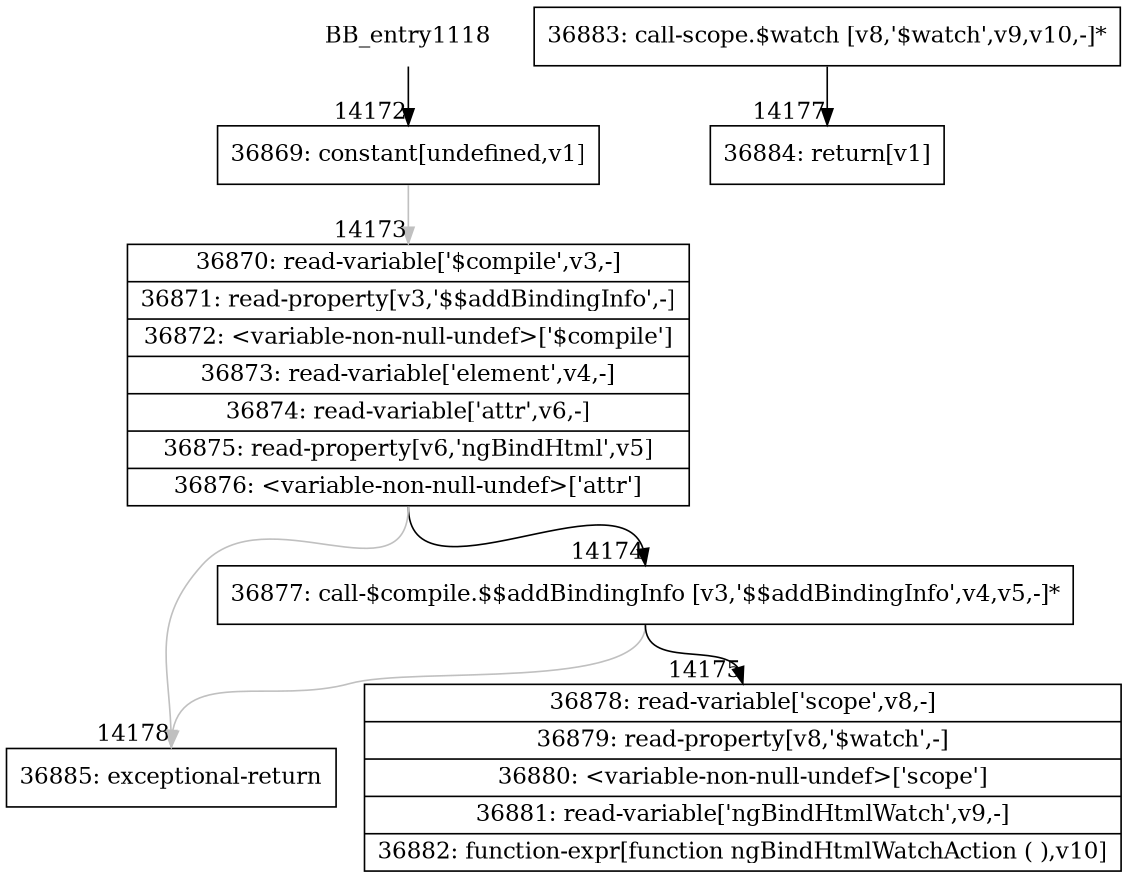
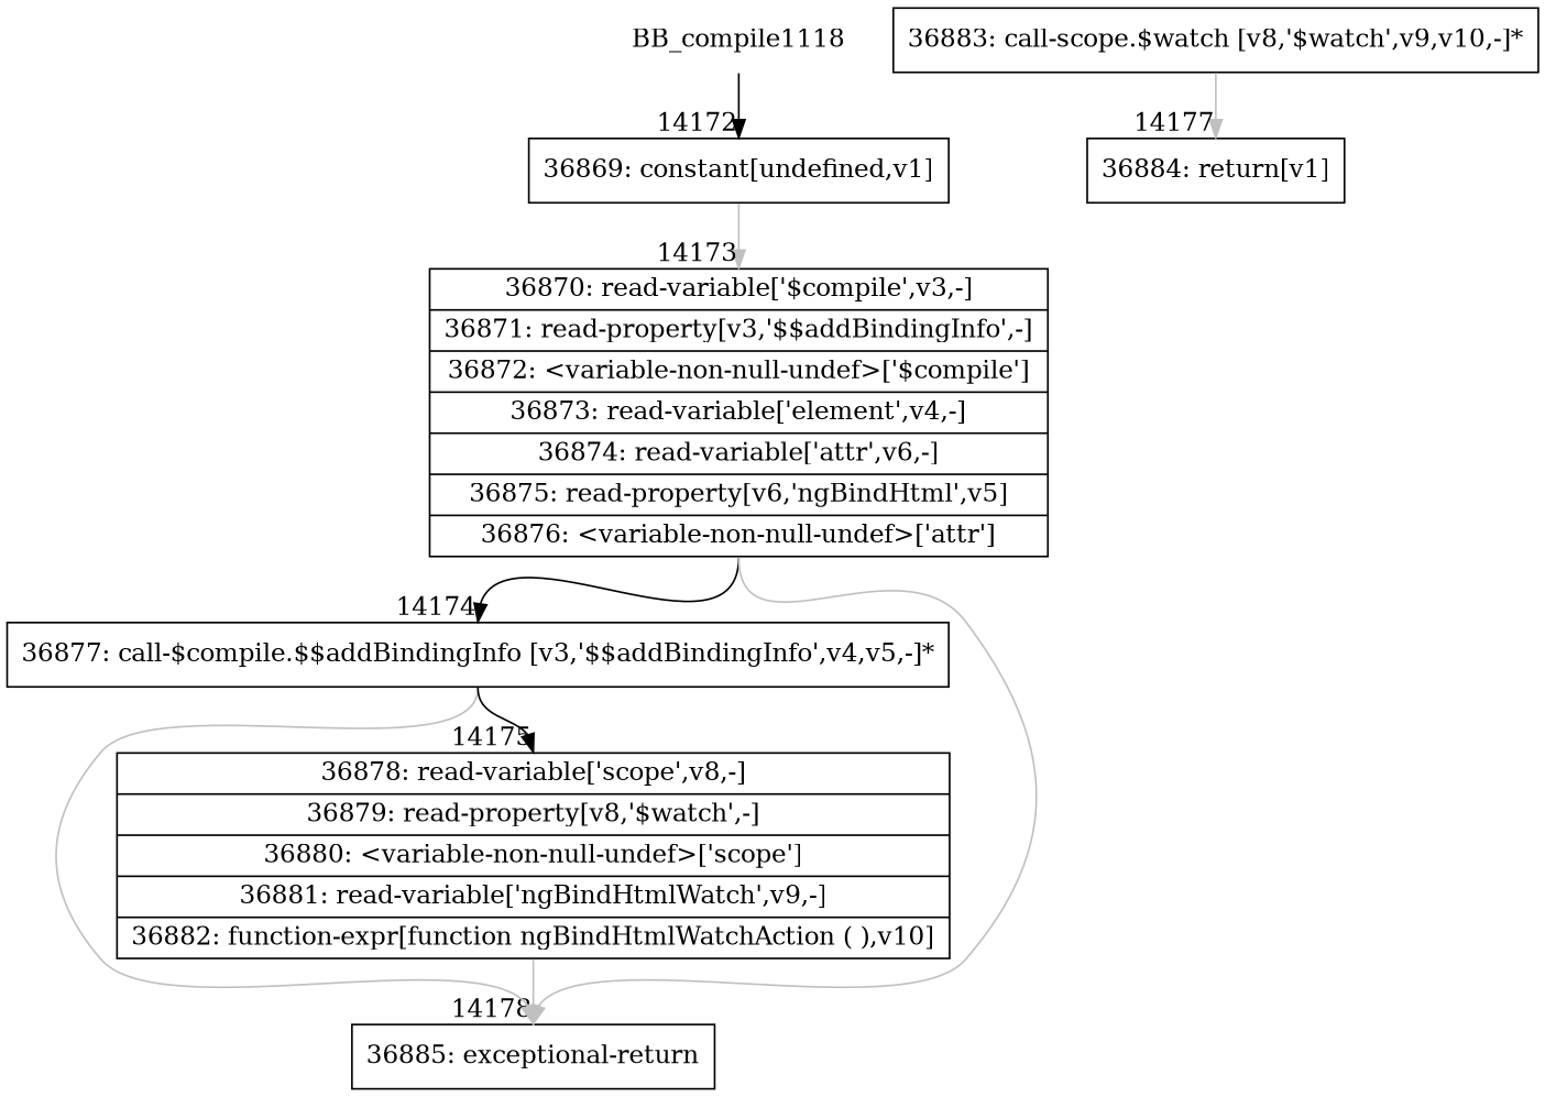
  digraph {
    rankdir=TD
    node [shape=record]
    edge [headport=n tailport=s]
-   BB_entry1118 [shape=none]
+   BB_entry1118 [shape=none label=BB_compile1118]
    n2 [label="{36869: constant[undefined,v1]}"]
    n3 [label="{36870: read-variable['$compile',v3,-]|36871: read-property[v3,'$$addBindingInfo',-]|36872: \<variable-non-null-undef\>['$compile']|36873: read-variable['element',v4,-]|36874: read-variable['attr',v6,-]|36875: read-property[v6,'ngBindHtml',v5]|36876: \<variable-non-null-undef\>['attr']}"]
    n4 [label="{36877: call-$compile.$$addBindingInfo [v3,'$$addBindingInfo',v4,v5,-]*}"]
    n5 [label="{36885: exceptional-return}"]
    n6 [label="{36878: read-variable['scope',v8,-]|36879: read-property[v8,'$watch',-]|36880: \<variable-non-null-undef\>['scope']|36881: read-variable['ngBindHtmlWatch',v9,-]|36882: function-expr[function ngBindHtmlWatchAction ( ),v10]}"]
    n7 [label="{36883: call-scope.$watch [v8,'$watch',v9,v10,-]*}"]
    n8 [label="{36884: return[v1]}"]
    BB_entry1118 -> n2 [headlabel="    14172"]
    n2 -> n3 [color=gray headlabel="      14173"]
    n3 -> n4 [headlabel="      14174"]
    n3 -> n5 [color=gray headlabel="      14178"]
    n4 -> n5 [color=gray]
    n4 -> n6 [headlabel="      14175"]
-   n7 -> n8 [headlabel="      14177"]
+   n6 -> n5 [color=gray]
+   n7 -> n8 [headlabel="      14177" color=gray]
  }
